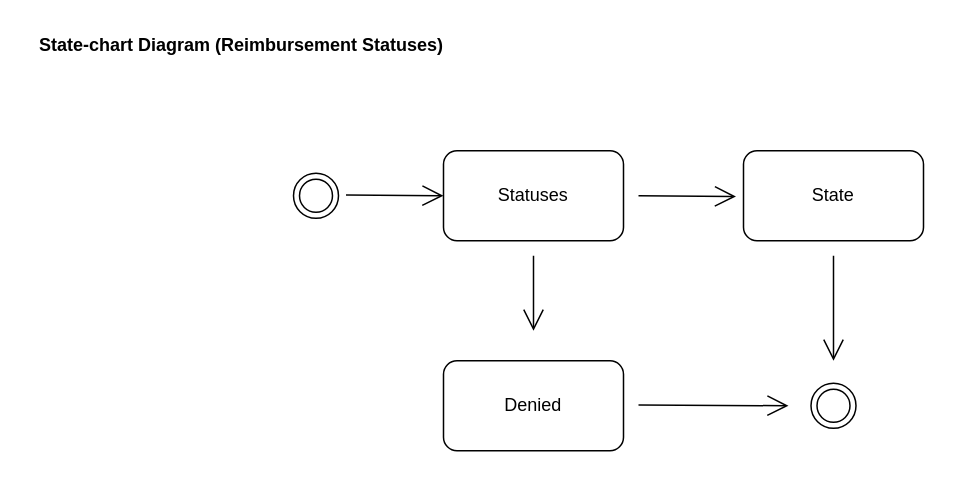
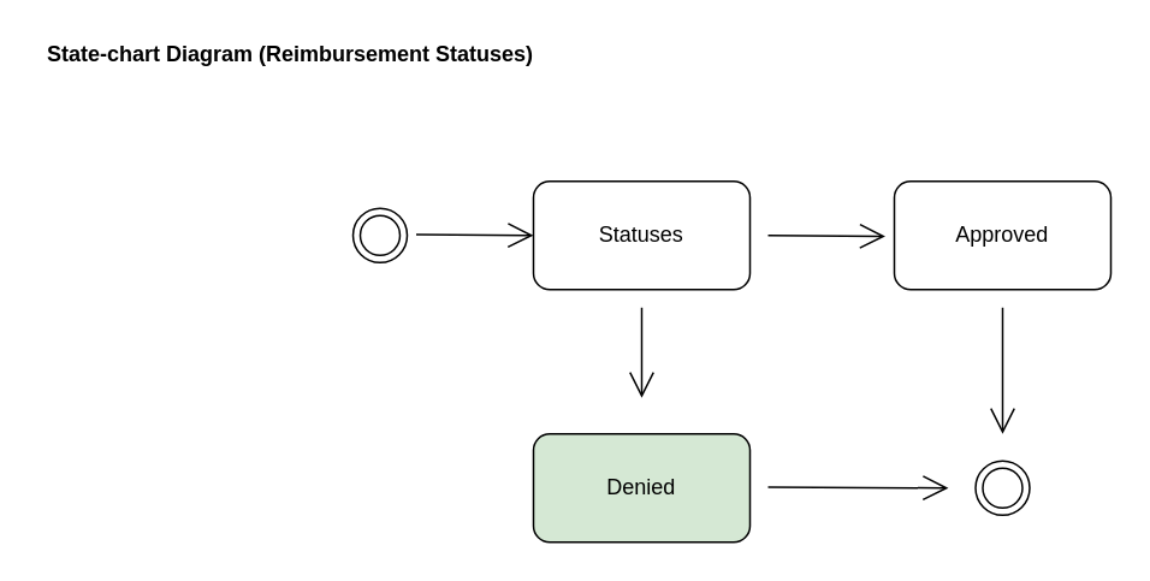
  <mxCell id="0" />
  <mxCell id="1" parent="0" />
  <mxCell id="2" value="Statuses" style="rounded=1;whiteSpace=wrap;html=1;" vertex="1" parent="1"><mxGeometry x="295" y="100" width="120" height="60" as="geometry" /></mxCell>
- <mxCell id="3" value="State" style="rounded=1;whiteSpace=wrap;html=1;" vertex="1" parent="1"><mxGeometry x="495" y="100" width="120" height="60" as="geometry" /></mxCell>
- <mxCell id="4" value="Denied" style="rounded=1;whiteSpace=wrap;html=1;" vertex="1" parent="1"><mxGeometry x="295" y="240" width="120" height="60" as="geometry" /></mxCell>
+ <mxCell id="3" value="Approved" style="rounded=1;whiteSpace=wrap;html=1;" vertex="1" parent="1"><mxGeometry x="495" y="100" width="120" height="60" as="geometry" /></mxCell>
+ <mxCell id="4" value="Denied" style="rounded=1;whiteSpace=wrap;html=1;fillColor=#d5e8d4;" vertex="1" parent="1"><mxGeometry x="295" y="240" width="120" height="60" as="geometry" /></mxCell>
  <mxCell id="5" value="" style="endArrow=open;endFill=1;endSize=12;html=1;rounded=0;" edge="1" parent="1"><mxGeometry width="160" relative="1" as="geometry"><mxPoint x="230" y="129.5" as="sourcePoint" /><mxPoint x="295" y="130" as="targetPoint" /></mxGeometry></mxCell>
  <mxCell id="6" value="" style="endArrow=open;endFill=1;endSize=12;html=1;rounded=0;" edge="1" parent="1"><mxGeometry width="160" relative="1" as="geometry"><mxPoint x="425" y="130" as="sourcePoint" /><mxPoint x="490" y="130.5" as="targetPoint" /></mxGeometry></mxCell>
  <mxCell id="7" value="" style="endArrow=open;endFill=1;endSize=12;html=1;rounded=0;" edge="1" parent="1"><mxGeometry width="160" relative="1" as="geometry"><mxPoint x="355" y="170" as="sourcePoint" /><mxPoint x="355" y="220" as="targetPoint" /></mxGeometry></mxCell>
  <mxCell id="8" value="" style="endArrow=open;endFill=1;endSize=12;html=1;rounded=0;" edge="1" parent="1"><mxGeometry width="160" relative="1" as="geometry"><mxPoint x="425" y="269.5" as="sourcePoint" /><mxPoint x="525" y="270" as="targetPoint" /></mxGeometry></mxCell>
  <mxCell id="9" value="" style="ellipse;shape=doubleEllipse;whiteSpace=wrap;html=1;aspect=fixed;" vertex="1" parent="1"><mxGeometry x="195" y="115" width="30" height="30" as="geometry" /></mxCell>
  <mxCell id="10" value="" style="ellipse;shape=doubleEllipse;whiteSpace=wrap;html=1;aspect=fixed;" vertex="1" parent="1"><mxGeometry x="540" y="255" width="30" height="30" as="geometry" /></mxCell>
  <mxCell id="11" value="&lt;b&gt;State-chart Diagram (Reimbursement Statuses)&lt;/b&gt;" style="text;html=1;align=center;verticalAlign=middle;resizable=0;points=[];autosize=1;strokeColor=none;fillColor=none;" vertex="1" parent="1"><mxGeometry x="20" y="20" width="280" height="20" as="geometry" /></mxCell>
  <mxCell id="12" value="" style="endArrow=open;endFill=1;endSize=12;html=1;rounded=0;" edge="1" parent="1"><mxGeometry width="160" relative="1" as="geometry"><mxPoint x="555" y="170" as="sourcePoint" /><mxPoint x="555" y="240" as="targetPoint" /></mxGeometry></mxCell>
